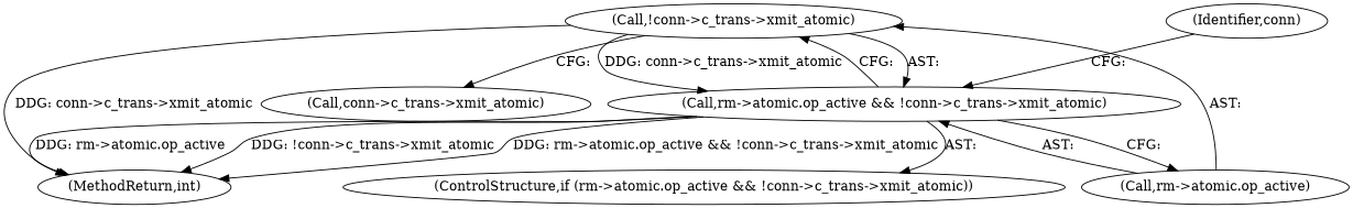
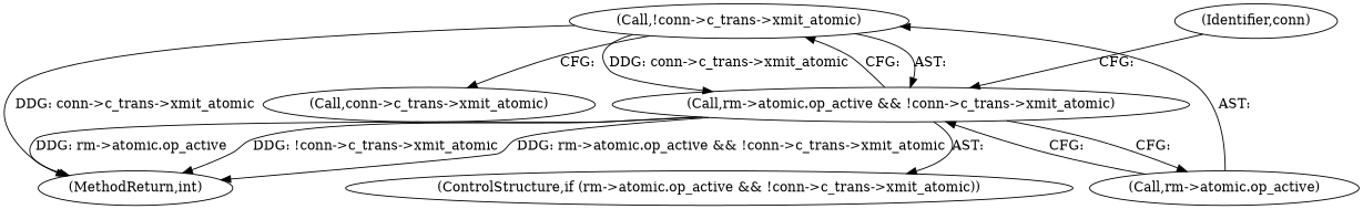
  digraph {
    n1 [label="(Call,!conn->c_trans->xmit_atomic)"]
    n2 [label="(Call,rm->atomic.op_active && !conn->c_trans->xmit_atomic)"]
    n3 [label="(MethodReturn,int)"]
    n4 [label="(Call,conn->c_trans->xmit_atomic)"]
    n5 [label="(Call,rm->atomic.op_active)"]
    n6 [label="(ControlStructure,if (rm->atomic.op_active && !conn->c_trans->xmit_atomic))"]
    n7 [label="(Identifier,conn)"]
    n1 -> n2 [label="AST: "]
    n1 -> n2 [label="DDG: conn->c_trans->xmit_atomic"]
    n1 -> n3 [label="DDG: conn->c_trans->xmit_atomic"]
    n1 -> n4 [label="CFG: "]
    n2 -> n1 [label="CFG: "]
    n2 -> n3 [label="DDG: !conn->c_trans->xmit_atomic"]
    n2 -> n3 [label="DDG: rm->atomic.op_active && !conn->c_trans->xmit_atomic"]
    n2 -> n3 [label="DDG: rm->atomic.op_active"]
    n2 -> n5 [label="CFG: "]
    n2 -> n6 [label="AST: "]
    n5 -> n1 [label="AST: "]
-   n5 -> n2 [label="AST: "]
+   n5 -> n2 [label="CFG: "]
    n7 -> n2 [label="CFG: "]
  }
